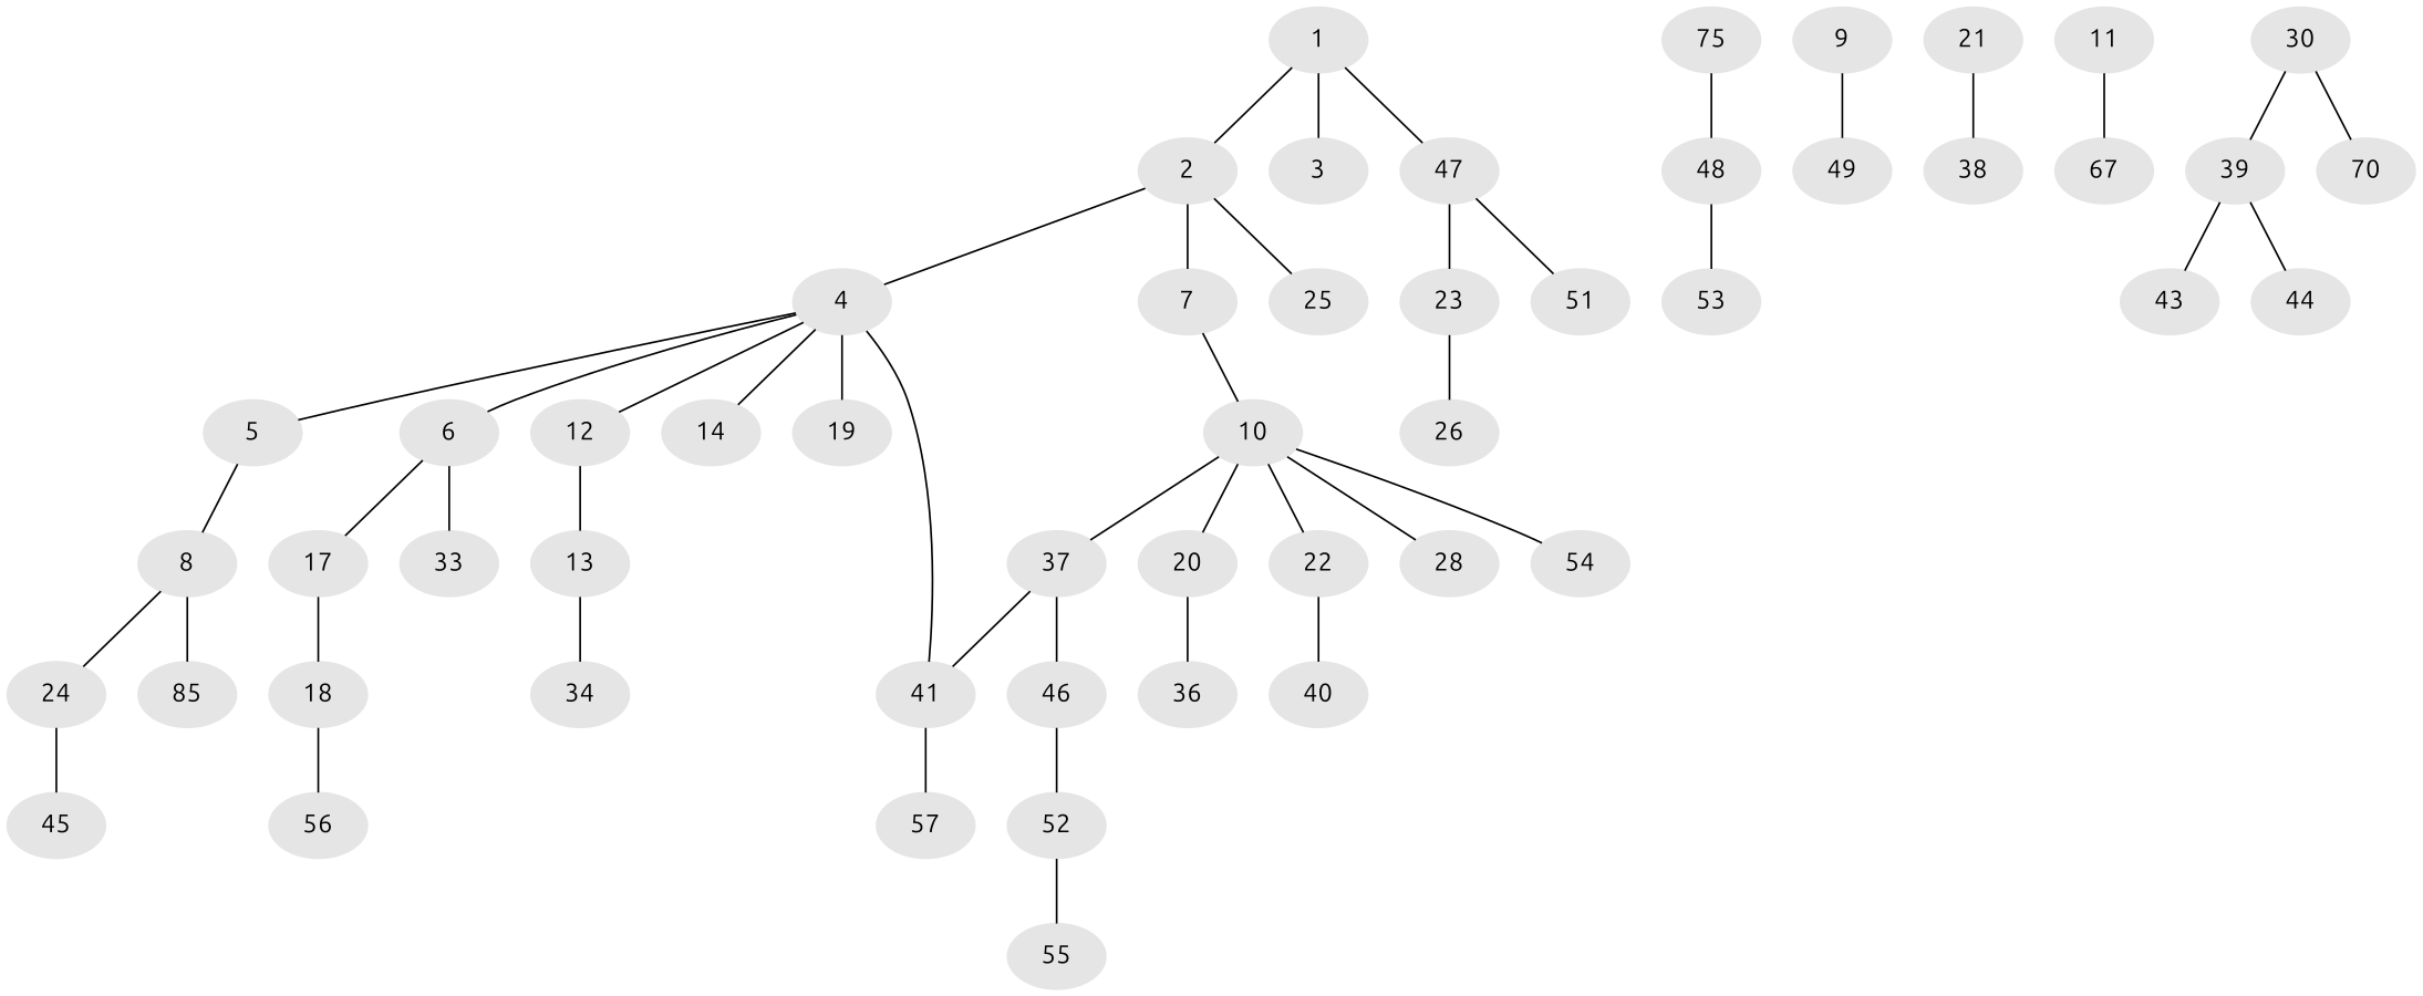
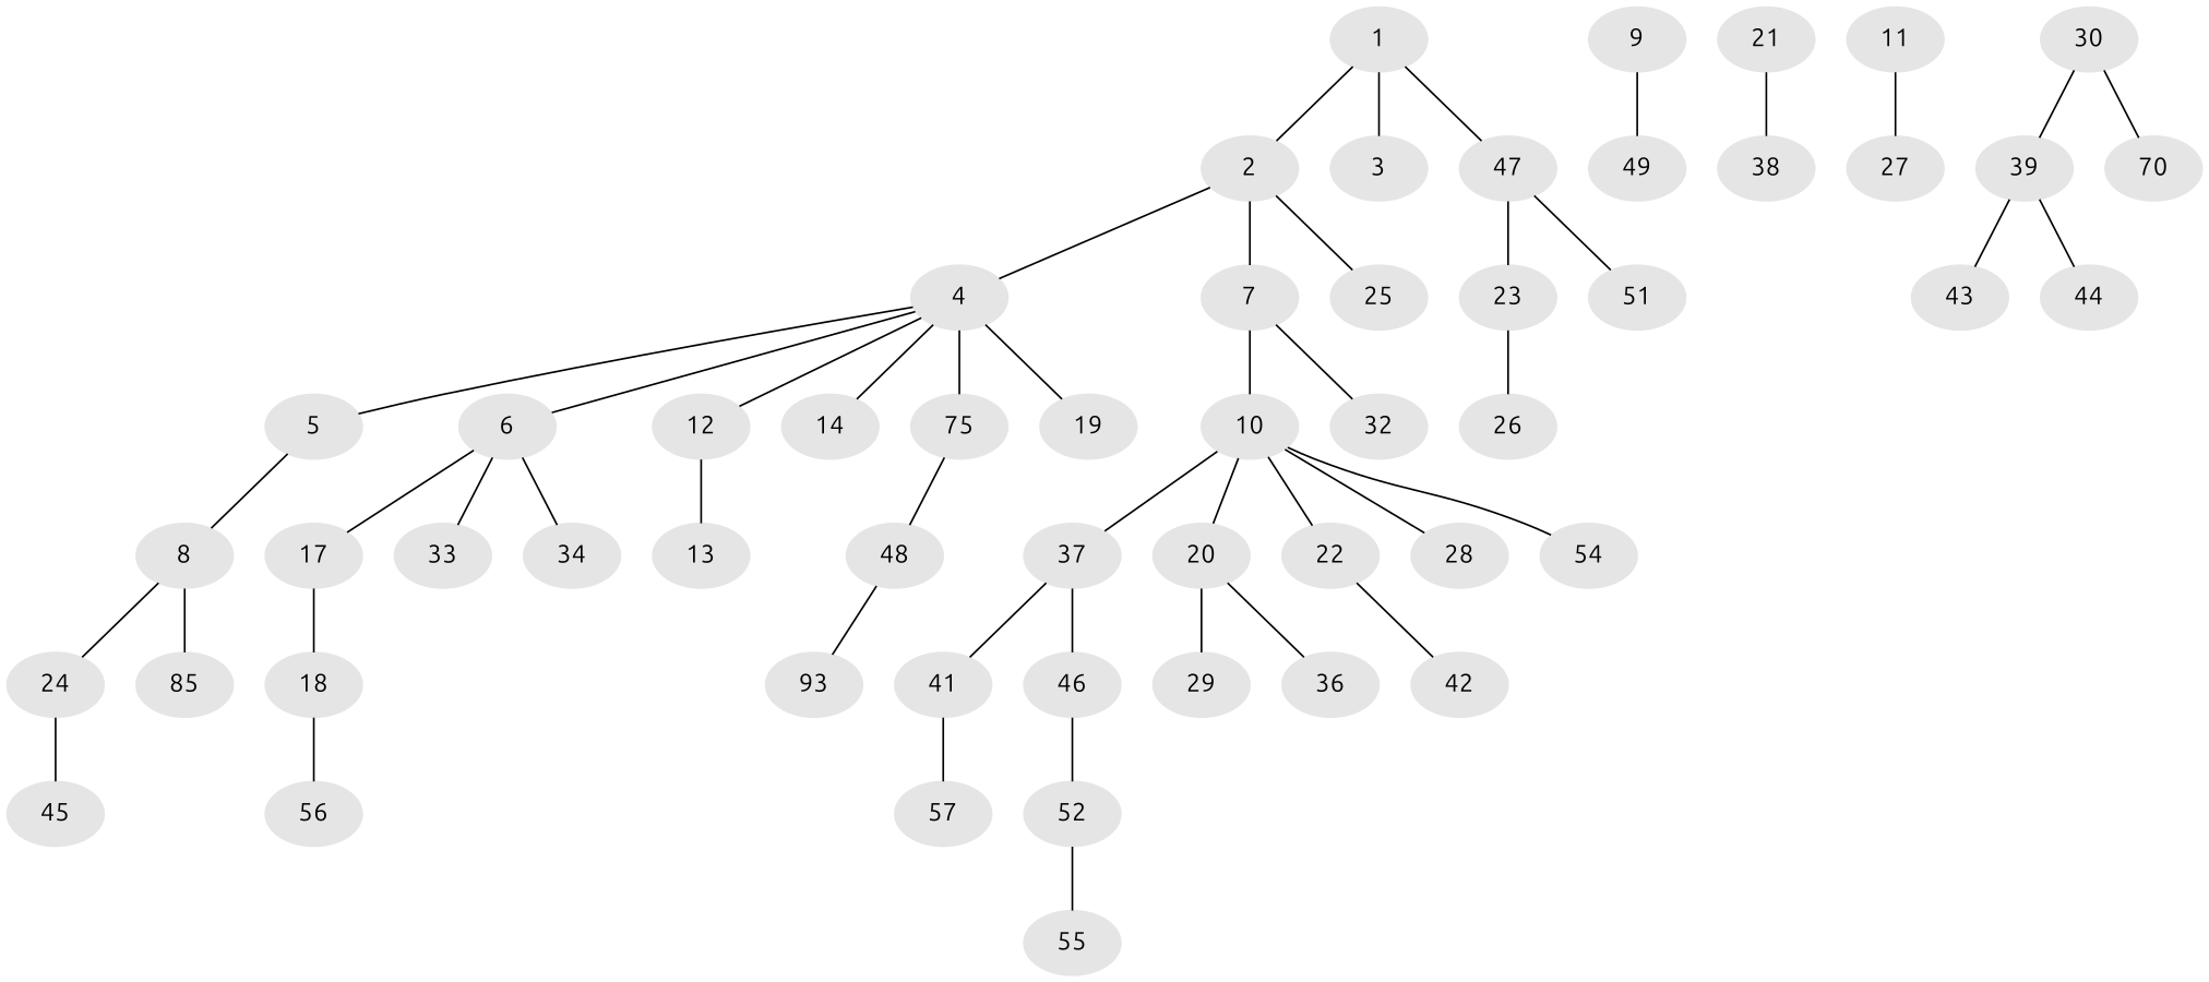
  graph {
    fontname=Ubuntu
    node [color=gray90 fontname=Ubuntu style=filled]
    edge [fontname=Ubuntu weight=1.0]
    1
    2
    3
    47
    4
    7
    25
    23
    26
    51
    5
    6
    12
    14
    n15 [label=75]
    19
    10
+   32
    9
    49
    21
    38
    8
    17
    33
    13
    48
    24
    n29 [label=85]
    18
    37
    20
    22
    28
    54
    41
    46
    11
-   27 [label=67]
+   27
    45
+   29
    36
-   42 [label=40]
+   42
    34
-   53
+   53 [label=93]
    56
    30
    39
    n49 [label=70]
    43
    44
    57
    52
    55
    1 -- 2
    1 -- 3
    1 -- 47
    2 -- 4
    2 -- 7
    2 -- 25
    47 -- 23
    47 -- 51
    4 -- 5
    4 -- 6
    4 -- 12
    4 -- 14
-   4 -- 41
+   4 -- n15
    4 -- 19 [weight=3.0]
    7 -- 10
+   7 -- 32
    23 -- 26 [weight=2.0]
    5 -- 8
    6 -- 17
    6 -- 33
    12 -- 13 [weight=3.0]
    n15 -- 48
    10 -- 37
    10 -- 20
    10 -- 22
    10 -- 28
    10 -- 54
    9 -- 49
    21 -- 38 [weight=2.0]
    8 -- 24
    8 -- n29
    17 -- 18
-   13 -- 34
+   6 -- 34
    48 -- 53
    24 -- 45
    18 -- 56
    37 -- 41
    37 -- 46
+   20 -- 29
    20 -- 36
    22 -- 42
    41 -- 57
    46 -- 52
    11 -- 27
    30 -- 39
    30 -- n49
    39 -- 43
    39 -- 44
    52 -- 55
  }
